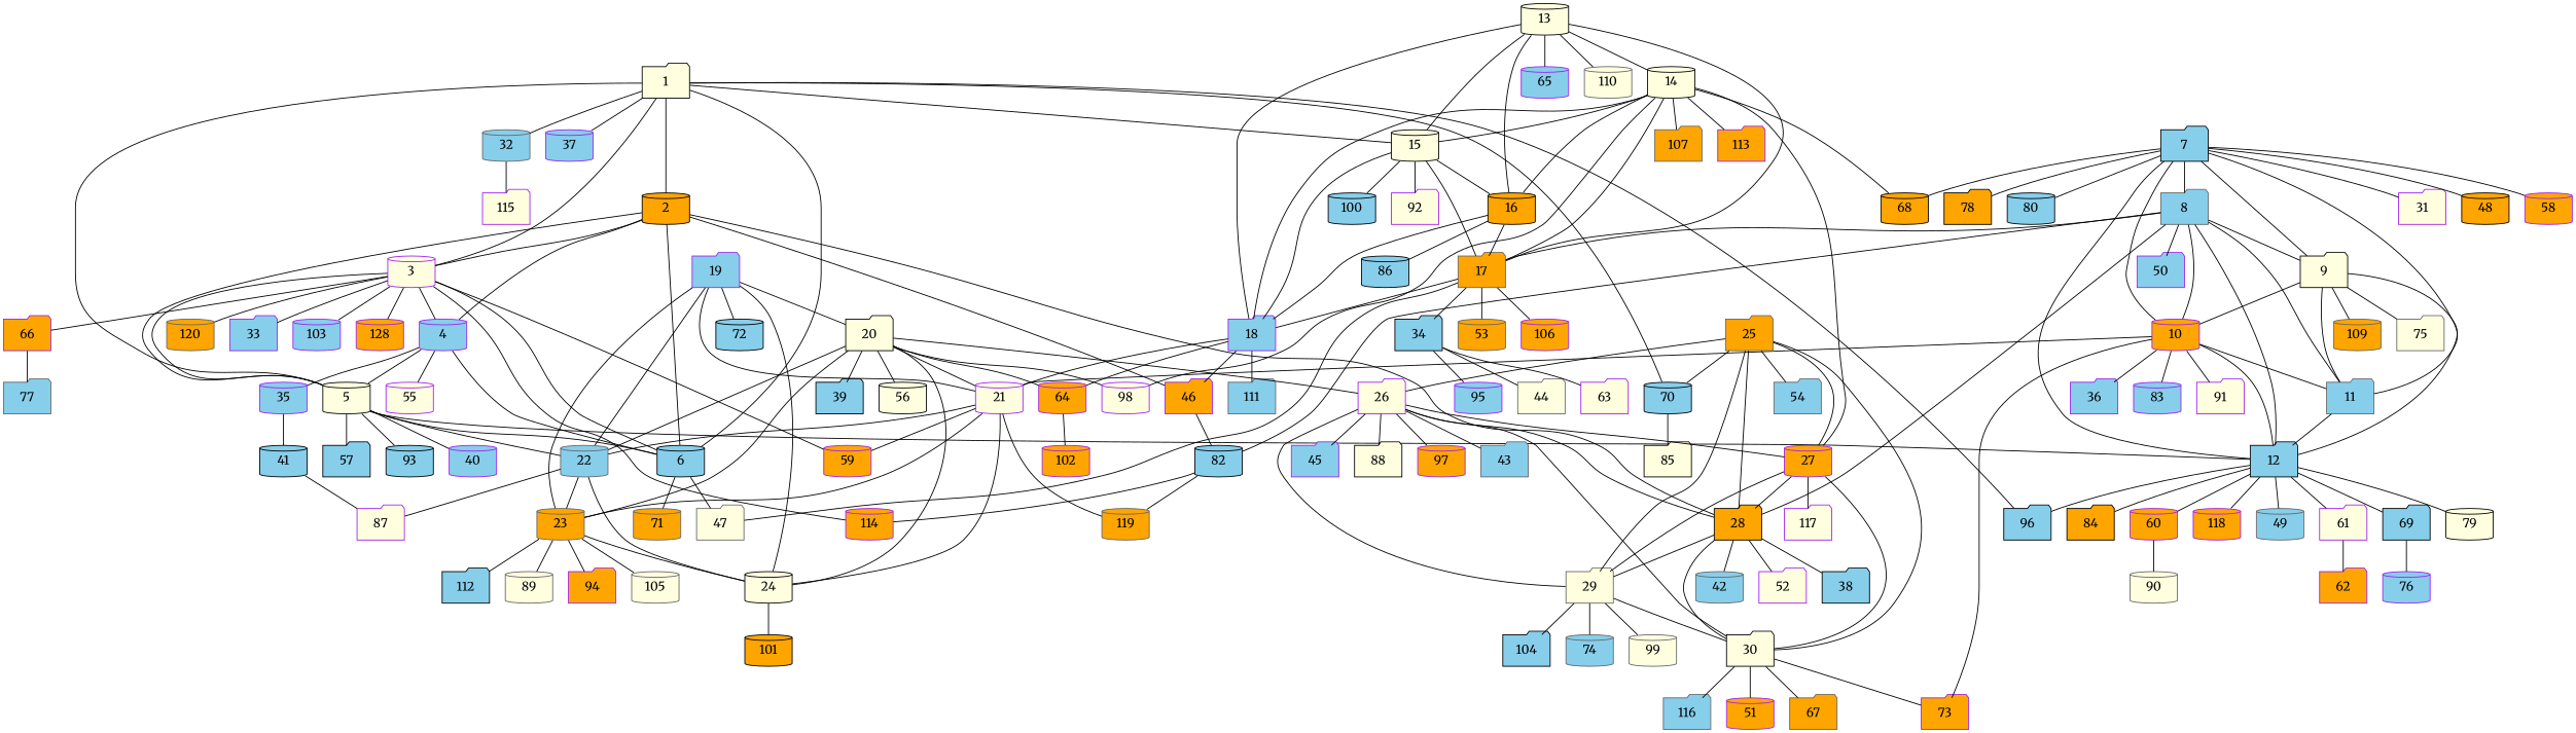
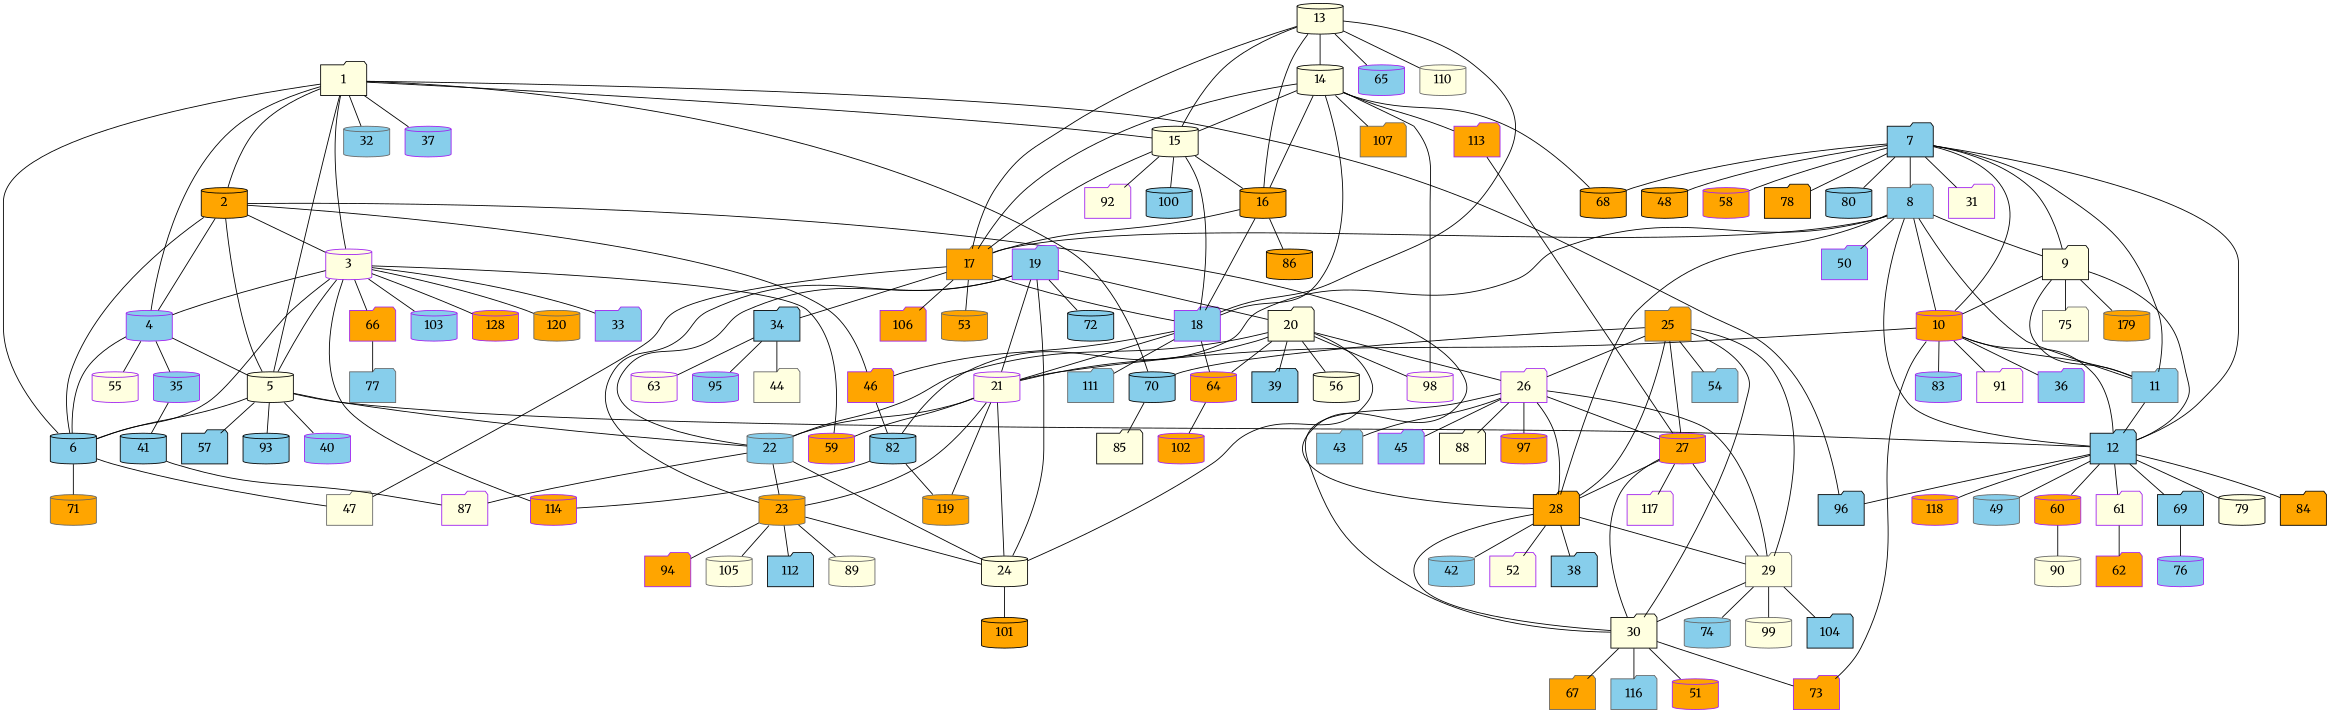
  graph {
    fontname=Merriweather
    node [color=purple fillcolor=skyblue fontname=Merriweather shape=cylinder style=filled]
    edge [fontname=Merriweather]
    1 [color=black fillcolor=lightyellow shape=folder]
    2 [color=black fillcolor=orange]
    3 [fillcolor=lightyellow]
    4
    5 [color=black fillcolor=lightyellow]
    6 [color=black]
    15 [color=black fillcolor=lightyellow]
    32 [color=gray40]
    37
    70 [color=black]
    96 [color=black shape=folder]
    28 [color=black fillcolor=orange shape=folder]
    46 [fillcolor=orange shape=folder]
    33 [shape=folder]
    59 [fillcolor=orange]
    66 [fillcolor=orange shape=folder]
    103
    n18 [fillcolor=orange label=128]
    114 [fillcolor=orange]
    120 [color=gray40 fillcolor=orange]
    35
    55 [fillcolor=lightyellow]
    12 [color=black shape=folder]
    22 [color=gray40]
    40
    57 [color=black shape=folder]
    93 [color=black]
    47 [color=gray40 fillcolor=lightyellow shape=folder]
    71 [color=gray40 fillcolor=orange]
    17 [color=gray40 fillcolor=orange shape=folder]
    16 [color=black fillcolor=orange]
    18 [shape=folder]
    92 [fillcolor=lightyellow shape=folder]
    100 [color=black]
-   115 [fillcolor=lightyellow shape=folder]
    85 [color=black fillcolor=lightyellow shape=folder]
    29 [color=gray40 fillcolor=lightyellow shape=folder]
    30 [color=black fillcolor=lightyellow shape=folder]
    38 [color=black shape=folder]
    42 [color=gray40]
    52 [fillcolor=lightyellow shape=folder]
    82 [color=black]
    77 [color=gray40 shape=folder]
    41 [color=black]
    49 [color=gray40]
    60 [fillcolor=orange]
    61 [fillcolor=lightyellow shape=folder]
    69 [color=black shape=folder]
    79 [color=black fillcolor=lightyellow]
    84 [color=black fillcolor=orange shape=folder]
    118 [fillcolor=orange]
    23 [color=gray40 fillcolor=orange]
    24 [color=black fillcolor=lightyellow]
    87 [fillcolor=lightyellow shape=folder]
    7 [color=black shape=folder]
    8 [color=gray40 shape=folder]
    9 [color=black fillcolor=lightyellow shape=folder]
    10 [fillcolor=orange]
    11 [color=gray40 shape=folder]
    31 [fillcolor=lightyellow shape=folder]
    48 [color=black fillcolor=orange]
    58 [fillcolor=orange]
    68 [color=black fillcolor=orange]
    78 [color=black fillcolor=orange shape=folder]
    80 [color=black]
    50 [shape=folder]
    75 [color=gray40 fillcolor=lightyellow shape=folder]
-   109 [color=gray40 fillcolor=orange]
+   109 [color=gray40 fillcolor=orange label=179]
    21 [fillcolor=lightyellow]
    36 [shape=folder]
    73 [fillcolor=orange shape=folder]
    83
    91 [fillcolor=lightyellow shape=folder]
    34 [color=black shape=folder]
    53 [color=gray40 fillcolor=orange]
-   106 [fillcolor=orange]
+   106 [fillcolor=orange shape=folder]
    119 [color=gray40 fillcolor=orange]
    90 [color=gray40 fillcolor=lightyellow]
    62 [fillcolor=orange shape=folder]
    76
    13 [color=black fillcolor=lightyellow]
    14 [color=black fillcolor=lightyellow]
    65
    110 [color=gray40 fillcolor=lightyellow]
    27 [fillcolor=orange]
    98 [fillcolor=lightyellow]
    107 [color=gray40 fillcolor=orange shape=folder]
    113 [fillcolor=orange shape=folder]
-   86 [color=black]
+   86 [color=black fillcolor=orange]
    64 [fillcolor=orange]
    111 [color=gray40 shape=folder]
    117 [fillcolor=lightyellow shape=folder]
    44 [color=gray40 fillcolor=lightyellow shape=folder]
-   63 [fillcolor=lightyellow shape=folder]
+   63 [fillcolor=lightyellow]
    95
    102 [fillcolor=orange]
    19 [shape=folder]
    20 [color=black fillcolor=lightyellow shape=folder]
    72 [color=black]
    26 [fillcolor=lightyellow shape=folder]
    39 [color=black shape=folder]
    56 [color=black fillcolor=lightyellow]
    89 [color=gray40 fillcolor=lightyellow]
    94 [fillcolor=orange shape=folder]
    105 [color=gray40 fillcolor=lightyellow]
    112 [color=black shape=folder]
    101 [color=black fillcolor=orange]
    43 [color=gray40 shape=folder]
    45 [shape=folder]
    88 [color=black fillcolor=lightyellow shape=folder]
    97 [fillcolor=orange]
    25 [color=gray40 fillcolor=orange shape=folder]
    54 [color=gray40 shape=folder]
    74 [color=gray40]
    99 [color=gray40 fillcolor=lightyellow]
    104 [color=black shape=folder]
    51 [fillcolor=orange]
    67 [color=gray40 fillcolor=orange shape=folder]
    116 [color=gray40 shape=folder]
    1 -- 2
    1 -- 3
+   1 -- 4
    1 -- 5
    1 -- 6
    1 -- 15
    1 -- 32
    1 -- 37
    1 -- 70
    1 -- 96
    2 -- 3
    2 -- 4
    2 -- 5
    2 -- 6
    2 -- 28
    2 -- 46
    3 -- 4
    3 -- 5
    3 -- 6
    3 -- 33
    3 -- 59
    3 -- 66
    3 -- 103
    3 -- n18
    3 -- 114
    3 -- 120
    4 -- 5
    4 -- 6
    4 -- 35
    4 -- 55
    5 -- 6
    5 -- 12
    5 -- 22
    5 -- 40
    5 -- 57
    5 -- 93
    6 -- 47
    6 -- 71
    15 -- 17
    15 -- 16
    15 -- 18
    15 -- 92
    15 -- 100
-   32 -- 115
    70 -- 85
    28 -- 29
    28 -- 30
    28 -- 38
    28 -- 42
    28 -- 52
    46 -- 82
    66 -- 77
    35 -- 41
    12 -- 96
    12 -- 49
    12 -- 60
    12 -- 61
    12 -- 69
    12 -- 79
    12 -- 84
    12 -- 118
    22 -- 23
    22 -- 24
    22 -- 87
    17 -- 47
    17 -- 18
    17 -- 34
    17 -- 53
    17 -- 106
    16 -- 17
    16 -- 18
    16 -- 86
    18 -- 46
    18 -- 21
    18 -- 64
    18 -- 111
    29 -- 30
    29 -- 74
    29 -- 99
    29 -- 104
    30 -- 73
    30 -- 51
    30 -- 67
    30 -- 116
    82 -- 114
    82 -- 119
    41 -- 87
    60 -- 90
    61 -- 62
    69 -- 76
    23 -- 24
    23 -- 89
    23 -- 94
    23 -- 105
    23 -- 112
    24 -- 101
    7 -- 12
    7 -- 8
    7 -- 9
    7 -- 10
    7 -- 11
    7 -- 31
    7 -- 48
    7 -- 58
    7 -- 68
    7 -- 78
    7 -- 80
    8 -- 28
    8 -- 12
    8 -- 17
    8 -- 82
    8 -- 9
    8 -- 10
    8 -- 11
    8 -- 50
    9 -- 12
    9 -- 10
    9 -- 11
    9 -- 75
    9 -- 109
    10 -- 12
    10 -- 11
    10 -- 21
    10 -- 36
    10 -- 73
    10 -- 83
    10 -- 91
    11 -- 12
    21 -- 59
    21 -- 22
    21 -- 23
    21 -- 24
    21 -- 119
    34 -- 44
    34 -- 63
    34 -- 95
    13 -- 15
    13 -- 17
    13 -- 16
    13 -- 18
    13 -- 14
    13 -- 65
    13 -- 110
    14 -- 15
    14 -- 17
    14 -- 16
    14 -- 18
    14 -- 68
-   14 -- 27
+   113 -- 27
    14 -- 98
    14 -- 107
    14 -- 113
    27 -- 28
    27 -- 29
    27 -- 30
    27 -- 117
    64 -- 102
    19 -- 22
    19 -- 23
    19 -- 24
    19 -- 21
    19 -- 20
    19 -- 72
    20 -- 22
-   20 -- 23
    20 -- 24
    20 -- 21
    20 -- 98
    20 -- 64
    20 -- 26
    20 -- 39
    20 -- 56
    26 -- 28
    26 -- 29
    26 -- 30
    26 -- 27
    26 -- 43
    26 -- 45
    26 -- 88
    26 -- 97
    25 -- 70
    25 -- 28
    25 -- 29
    25 -- 30
    25 -- 27
    25 -- 26
    25 -- 54
  }
